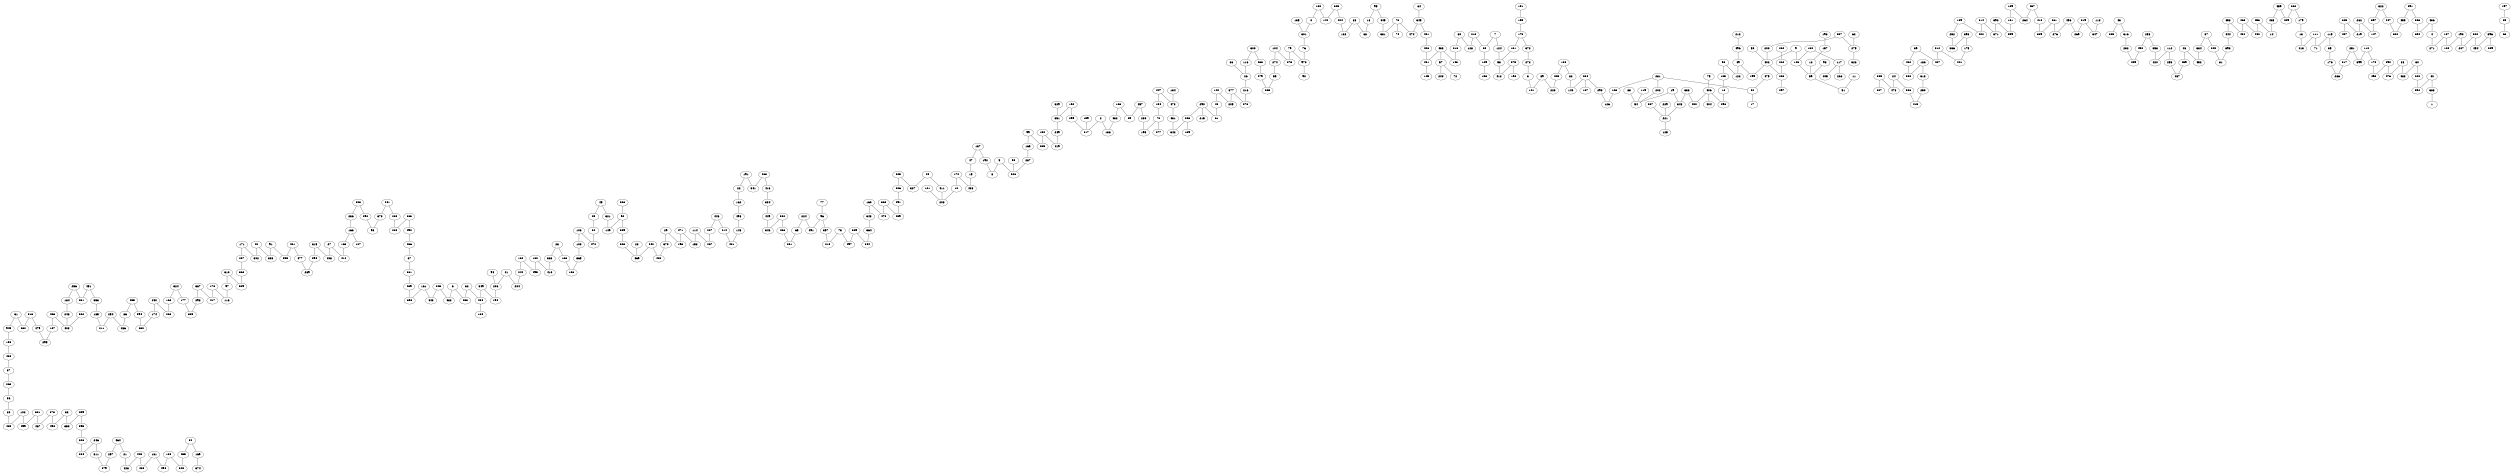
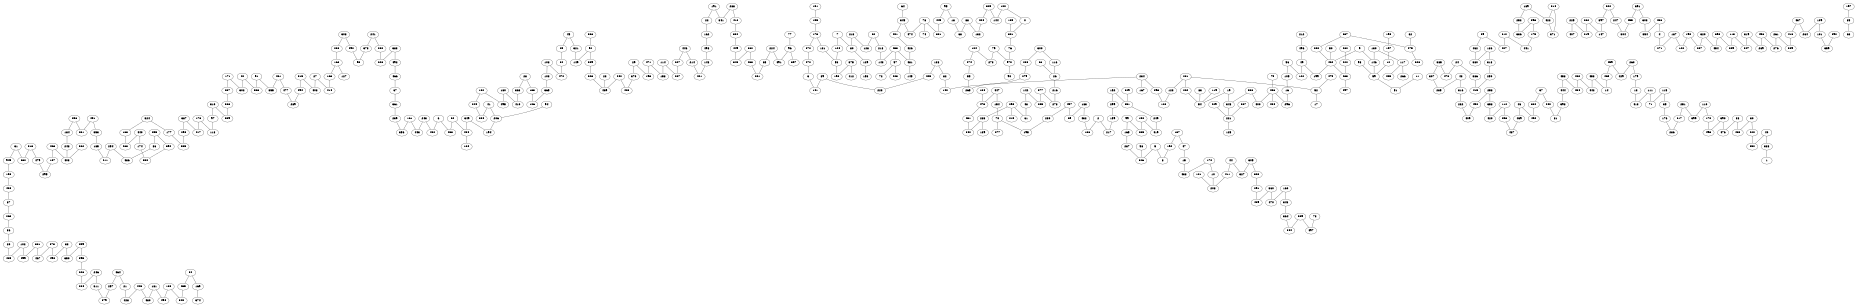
  graph {
    381
    467
    499
    177
    335
    298
    188
    494
    340
    387
    417
    378
    490
    178
    118
    97
    33
    350
    181
    480
    310
    339
    368
    237
    171
    302
    42
    333
    91
    355
    448
    428
    461
    477
    289
    361
    239
    356
    138
    425
    82
    223
    140
    234
    167
    293
    126
    385
    478
    307
    285
    155
    173
    131
    372
    53
    272
    161
    443
    151
    258
    358
    450
    420
    409
    38
    476
    483
    40
    352
    388
    1
    412
    243
    482
    375
    196
    30
    220
    6
    488
    123
    433
    57
    481
    143
    203
    72
    145
    255
    394
    86
    330
    486
    281
    202
    52
    54
    17
    112
    253
    487
    43
    316
    232
    32
    484
    164
    349
    194
    19
    348
    221
    78
    74
    331
    474
    390
    493
    125
    135
    301
    76
    n124 [label=970]
    206
    90
    41
    204
    367
    66
    26
    216
    278
    229
    283
    139
    342
    244
    70
    277
    195
    439
    182
    495
    338
    400
    329
    351
    249
    419
    174
    58
    326
    46
    452
    180
    410
    406
    404
    296
    121
    208
    75
    77
    96
    491
    357
-   210
    363
    366
    92
    149
    309
    323
    169
    374
    305
    327
    306
    291
    39
    462
    427
    380
    189
    252
    422
    336
    225
    407
    219
    44
    411
    430
    87
    263
    36
    10
    172
    438
    186
    318
    250
    393
    175
    441
    15
    20
    415
    21
    47
    137
    192
    8
    5
    485
    464
    257
    379
    312
    287
    165
    386
    99
    235
    24
    150
    313
    332
    479
    295
    152
    299
    159
    176
    286
    260
    179
    429
    13
    413
    217
    317
    259
    395
    226
    463
    107
    403
    2
    136
    251
    399
    254
    211
    432
    183
    69
    440
    268
    111
    71
    284
    457
    230
    110
    170
    154
    115
    35
    248
    447
    473
    431
    134
    184
    324
    168
    382
    468
    346
    201
    94
    156
    65
    0
    166
    127
    163
    414
    224
    100
    144
    362
    34
    435
    325
    424
    132
    262
    147
    397
    322
    247
    304
    311
    n307 [label=945]
    73
    497
    88
    68
    369
    344
    18
    436
    354
    4
    271
    95
    445
    246
    31
    364
    455
    343
    160
    470
    391
    303
    360
    489
    345
    401
    426
    64
    187
    120
    29
    193
    370
    423
    471
    158
    16
    218
    105
    114
    267
    60
    128
    56
    122
    392
    371
    359
    314
    227
    213
    80
    129
    49
    199
    446
    214
    421
    153
    496
    212
    148
    7
    124
    402
    233
    297
    498
    9
    146
    59
    162
    51
    22
    191
    341
    98
    3
    12
    288
    416
    334
    141
    157
    449
    198
    89
    11
    85
    63
    290
    215
    61
    294
    197
    315
    408
    130
    117
    405
    266
    48
    27
    142
    205
    377
    200
    337
    275
    328
    236
    102
    308
    292
    93
    62
    116
    300
    238
    279
    50
    190
    207
    373
    265
    241
    280
    228
    222
    55
    282
    320
    454
    383
    492
    466
    274
    83
    67
    104
    273
    119
    79
    475
    28
    133
    106
    384
    451
    231
    353
    185
    460
    434
    442
    365
    37
    240
    81
    103
    319
    347
    269
    108
    472
    437
    418
    264
    389
    256
    453
    14
    84
    113
    209
    25
    45
    321
    109
    101
    396
    456
    276
    398
    465
    469
    444
    459
    458
    23
    261
    242
    381 -- 467
    381 -- 499
    177 -- 335
    298 -- 335
    188 -- 494
    188 -- 340
    387 -- 298
    387 -- 417
    378 -- 467
    378 -- 490
    178 -- 417
    178 -- 118
    97 -- 118
    33 -- 490
    33 -- 350
    181 -- 494
    181 -- 480
    310 -- 97
    310 -- 339
    368 -- 339
    237 -- 368
    171 -- 237
    171 -- 302
    42 -- 302
    42 -- 333
    91 -- 333
    91 -- 355
    448 -- 480
    448 -- 428
    461 -- 355
    461 -- 477
    477 -- 289
    361 -- 239
    239 -- 356
    138 -- 425
    138 -- 82
    425 -- 223
    82 -- 140
    234 -- 140
    234 -- 167
    234 -- 293
    293 -- 126
    385 -- 478
    385 -- 307
+   307 -- 285
    155 -- 173
    173 -- 131
    173 -- 372
    131 -- 53
    372 -- 272
-   53 -- 412
+   53 -- 196
    272 -- 3
    161 -- 356
    161 -- 443
    151 -- 155
    258 -- 358
    258 -- 450
    358 -- 420
    450 -- 409
    38 -- 476
    38 -- 483
    40 -- 352
    40 -- 388
    388 -- 1
    243 -- 443
    243 -- 482
    375 -- 412
    375 -- 196
    30 -- 483
    30 -- 220
    220 -- 352
    6 -- 482
    6 -- 488
    123 -- 126
    433 -- 57
    433 -- 481
    433 -- 143
    57 -- 203
    57 -- 72
    481 -- 145
    255 -- 394
    255 -- 86
    394 -- 330
    86 -- 486
    281 -- 123
    281 -- 202
    281 -- 52
    202 -- 54
    52 -- 17
    112 -- 420
    112 -- 253
    253 -- 487
    43 -- 285
    43 -- 316
    316 -- 232
    232 -- 409
    32 -- 488
    32 -- 484
    484 -- 164
    349 -- 484
    349 -- 194
    19 -- 54
    19 -- 348
    348 -- 221
    221 -- 125
    78 -- 74
    78 -- 331
    78 -- 474
    390 -- 476
    390 -- 493
    135 -- 301
    301 -- 76
    76 -- n124
    n124 -- 90
    206 -- 194
    41 -- 206
    41 -- 204
    367 -- 221
    66 -- 26
    26 -- 216
    216 -- 278
    229 -- 221
    283 -- 139
    283 -- 342
    244 -- 204
    70 -- 277
    70 -- 195
    439 -- 487
    182 -- 244
    182 -- 495
    338 -- 348
    338 -- 400
    329 -- 351
    351 -- 249
    249 -- 419
    174 -- 330
    58 -- 326
    46 -- 439
    46 -- 452
    180 -- 495
    180 -- 410
    406 -- 400
    406 -- 404
    406 -- 296
    121 -- 208
    75 -- 406
    77 -- 96
    96 -- 491
    96 -- 357
-   357 -- 210
    363 -- 410
    366 -- 92
    92 -- 149
    92 -- 309
    309 -- 323
    323 -- 469
    169 -- 374
    305 -- 327
    305 -- 306
    306 -- 291
    291 -- 489
    39 -- 462
    39 -- 427
    462 -- 380
    189 -- 252
    189 -- 422
    252 -- 336
    225 -- 407
    225 -- 219
    44 -- 327
    44 -- 411
    411 -- 208
    430 -- 87
    87 -- 263
    263 -- 36
    36 -- 20
    10 -- 208
    172 -- 10
    172 -- 438
    186 -- 380
    186 -- 318
    318 -- 250
    250 -- 415
    393 -- 336
    393 -- 175
    175 -- 441
    15 -- 438
    20 -- 485
    21 -- 428
    47 -- 15
    137 -- 47
    137 -- 192
    192 -- 8
    5 -- 326
    5 -- 8
    464 -- 21
    464 -- 257
    257 -- 379
    312 -- 427
    312 -- 441
    287 -- 326
    165 -- 287
    386 -- 415
    99 -- 165
    99 -- 235
    24 -- 478
    24 -- 386
    150 -- 419
    150 -- 235
    313 -- 332
    313 -- 479
    479 -- 295
    152 -- 351
    152 -- 299
-   299 -- 217
+   299 -- 159
    159 -- 217
    176 -- 286
    260 -- 179
    260 -- 429
    179 -- 13
    13 -- 413
    317 -- 286
    259 -- 350
    259 -- 395
    395 -- 226
    226 -- 284
    463 -- 107
    463 -- 403
    107 -- 295
    2 -- 217
    2 -- 136
    251 -- 317
    251 -- 399
    254 -- 486
    254 -- 211
    432 -- 136
    183 -- 432
    183 -- 69
    440 -- 174
    440 -- 268
    111 -- 413
    111 -- 71
    457 -- 69
    457 -- 230
    230 -- 195
    110 -- 399
    110 -- 170
    170 -- 493
    154 -- 70
    115 -- 71
    115 -- 35
    35 -- 176
    248 -- 403
    447 -- 154
    447 -- 473
    473 -- 431
    431 -- 342
    134 -- 473
    184 -- 248
    324 -- 177
    324 -- 168
    168 -- 268
    382 -- 468
    382 -- 346
    468 -- 201
    94 -- 206
    156 -- 430
    65 -- 201
    0 -- 301
    166 -- 127
    166 -- 163
    163 -- 414
    224 -- 491
    224 -- 65
    100 -- 0
    100 -- 144
    362 -- 403
    34 -- 169
    34 -- 435
    435 -- 340
    325 -- 144
    325 -- 424
    424 -- 132
    262 -- 219
    262 -- 147
    397 -- 147
    322 -- 397
    322 -- 247
    247 -- 304
    311 -- 379
    n307 -- 156
-   73 -- 210
    73 -- 497
    88 -- 132
    88 -- 68
    369 -- 497
    369 -- 344
    18 -- 68
    436 -- 354
    436 -- 4
    4 -- 271
    95 -- 18
    95 -- 445
    445 -- 331
    246 -- 284
    246 -- 311
    31 -- 332
    31 -- n307
    364 -- 344
    455 -- 304
    343 -- 364
    160 -- 343
    160 -- 470
    391 -- 455
    391 -- 303
    303 -- 354
    360 -- 470
    360 -- 489
    345 -- 474
    345 -- 401
    401 -- 426
    426 -- 481
    64 -- 345
    187 -- 271
    187 -- 120
    29 -- 193
    29 -- 370
    370 -- 423
    471 -- 193
    471 -- 158
    16 -- 296
    218 -- 143
    105 -- 16
    114 -- 158
    114 -- 267
    60 -- 218
    60 -- 128
    56 -- 105
    56 -- 122
-   392 -- 371
+   422 -- 371
    392 -- 359
    314 -- 422
    314 -- 371
    227 -- 267
    213 -- 128
    213 -- 80
    80 -- 129
    129 -- 153
    49 -- 122
    49 -- 199
    446 -- 227
    446 -- 214
    214 -- 421
    496 -- 49
    212 -- 496
    148 -- 421
    7 -- 80
    7 -- 124
    124 -- 53
    402 -- 199
    402 -- 233
    233 -- 297
    498 -- 148
    9 -- 402
    9 -- 146
    146 -- 59
    59 -- 51
    162 -- 498
    22 -- 162
    191 -- 22
    191 -- 341
    98 -- 59
    3 -- 141
    12 -- 59
    288 -- 341
    288 -- 416
    416 -- 334
    334 -- 449
    157 -- 12
    449 -- 346
    198 -- 157
    89 -- 223
    89 -- 141
    11 -- 51
    85 -- 63
    290 -- 283
    290 -- 215
    290 -- 61
    294 -- 289
    197 -- 85
    315 -- 294
    315 -- 408
    130 -- 146
    130 -- 117
    117 -- 405
    117 -- 266
    48 -- 61
    27 -- 414
    27 -- 408
    142 -- 48
    142 -- 205
    377 -- 278
    377 -- 205
    200 -- 402
    337 -- 200
    337 -- 275
    275 -- 328
    236 -- 166
    102 -- 499
    102 -- 485
    308 -- 236
    308 -- 292
    292 -- 93
    62 -- 275
    116 -- 26
    300 -- 116
    300 -- 238
    238 -- 279
    279 -- 265
    50 -- 402
    190 -- 120
    190 -- 207
    373 -- 93
    241 -- 373
    241 -- 280
    280 -- 228
    222 -- 233
    55 -- 265
    282 -- 222
    320 -- 207
    320 -- 454
    383 -- 228
    383 -- 492
    492 -- 466
    466 -- 67
    274 -- 55
    83 -- 54
    67 -- 361
    104 -- 274
    104 -- 273
    119 -- 54
    79 -- n124
    79 -- 273
    475 -- 52
    28 -- 363
    28 -- 133
    133 -- 106
    384 -- 452
    451 -- 231
    451 -- 353
    353 -- 185
    185 -- 211
    460 -- 434
    460 -- 442
    365 -- 106
    37 -- 384
    37 -- 240
    240 -- 81
    103 -- 365
    319 -- 347
    319 -- 269
    108 -- 103
    108 -- 472
    437 -- 418
    437 -- 264
    418 -- 389
    256 -- 184
    256 -- 231
    453 -- 442
    453 -- 14
    84 -- 472
    113 -- 347
+   113 -- 209
    25 -- 84
    45 -- 25
    45 -- 321
    321 -- 149
    109 -- 264
    109 -- 101
    101 -- 359
    396 -- 454
    396 -- 209
    456 -- 269
    456 -- 276
    398 -- 81
    465 -- 14
    444 -- 398
    459 -- 429
    459 -- 465
    458 -- 434
    458 -- 444
    23 -- 469
    261 -- 389
    261 -- 276
    242 -- 423
    242 -- 469
  }
